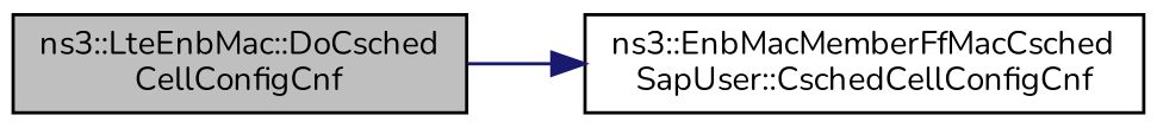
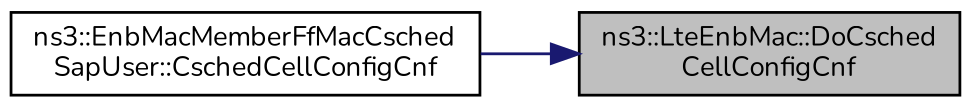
  digraph {
    rankdir=RL
    fontname=Nunito
    node [color=black fontname=Nunito fontsize=10 shape=record style=filled]
    n1 [fillcolor=grey75 fontcolor=black height=0.2 label="ns3::LteEnbMac::DoCsched\lCellConfigCnf" width=0.4]
    n2 [fillcolor=white height=0.2 label="ns3::EnbMacMemberFfMacCsched\lSapUser::CschedCellConfigCnf" width=0.4]
-   n2 -> n1 [color=midnightblue dir=back fontname=Nunito fontsize=10 labelfontname=Helvetica labelfontsize=10 style=solid]
+   n1 -> n2 [color=midnightblue dir=back fontname=Nunito fontsize=10 labelfontname=Helvetica labelfontsize=10 style=solid]
  }
